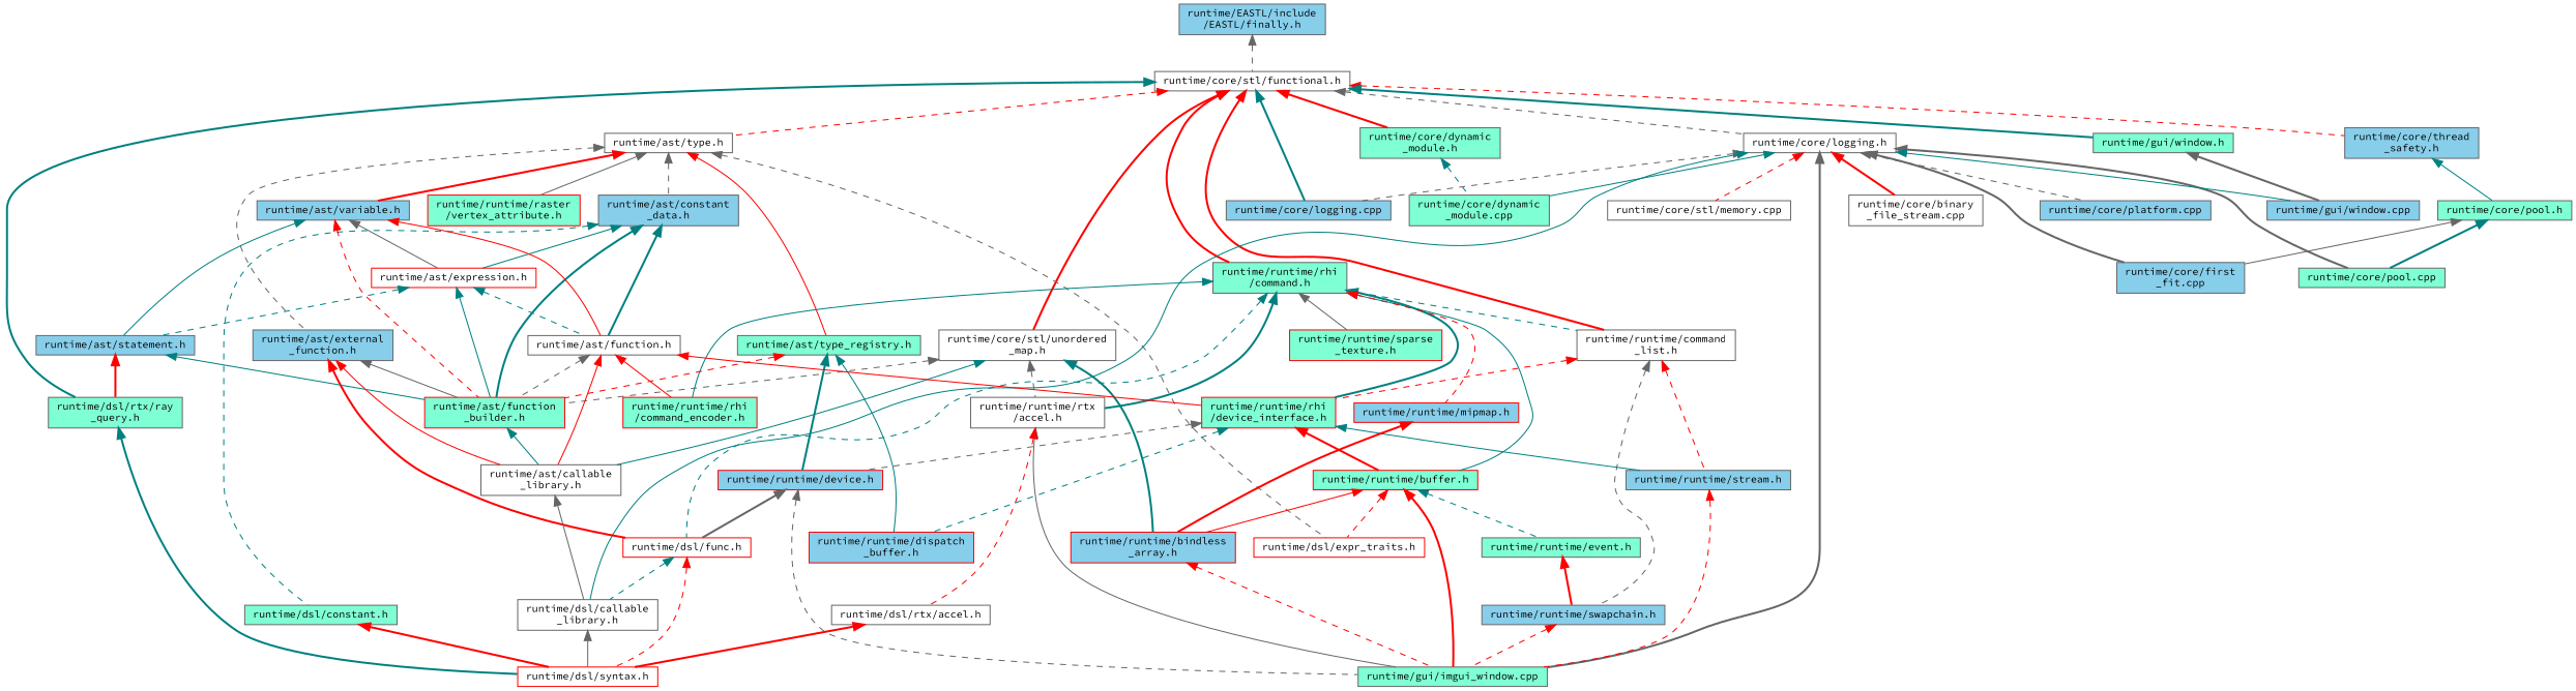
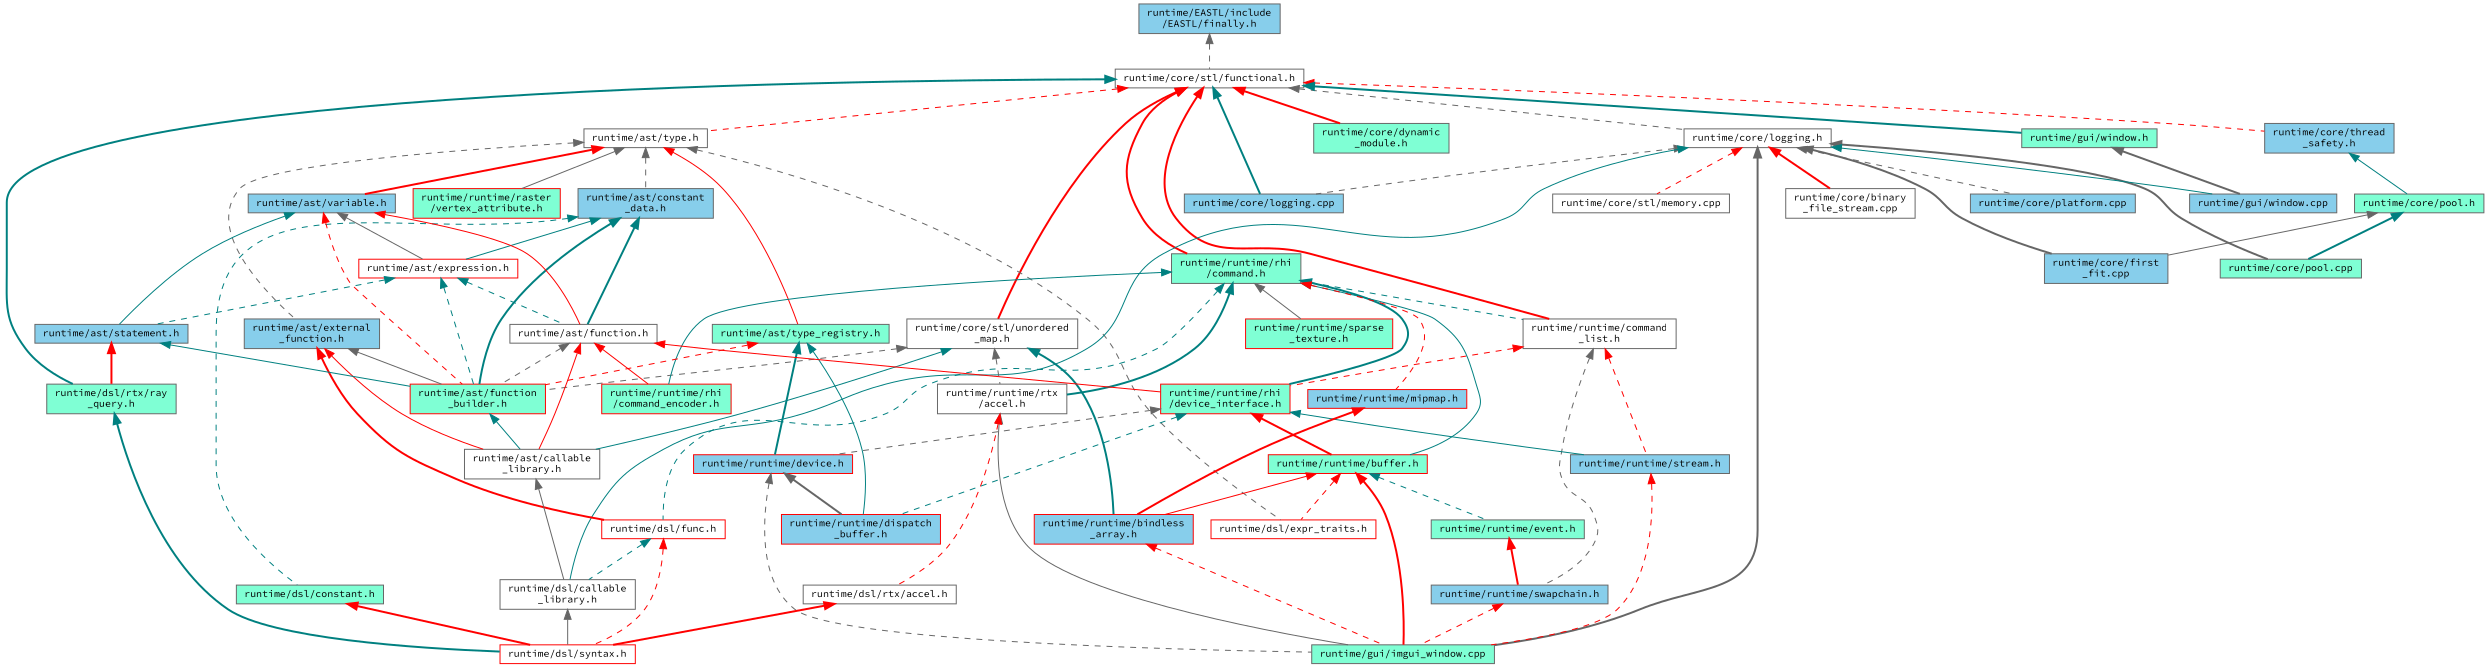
  digraph {
    fontname="Source Code Pro"
    node [color=grey40 fillcolor=aquamarine fontname="Source Code Pro" fontsize=10 shape=box style=filled]
    edge [color=red dir=back fontname="Source Code Pro" fontsize=10 labelfontname=Helvetica labelfontsize=10 style=dashed]
    n1 [color=gray40 fillcolor=skyblue fontcolor=black height=0.2 label="runtime/EASTL/include\l/EASTL/finally.h" width=0.4]
    n2 [fillcolor=white height=0.2 label="runtime/core/stl/functional.h" width=0.4]
    n3 [fillcolor=white height=0.2 label="runtime/ast/type.h" width=0.4]
    n4 [height=0.2 label="runtime/dsl/rtx/ray\l_query.h" width=0.4]
    n5 [height=0.2 label="runtime/core/dynamic\l_module.h" width=0.4]
    n6 [fillcolor=skyblue height=0.2 label="runtime/core/logging.cpp" width=0.4]
    n7 [fillcolor=white height=0.2 label="runtime/core/logging.h" width=0.4]
    n8 [fillcolor=white height=0.2 label="runtime/core/stl/unordered\l_map.h" width=0.4]
    n9 [fillcolor=skyblue height=0.2 label="runtime/core/thread\l_safety.h" width=0.4]
    n10 [height=0.2 label="runtime/gui/window.h" width=0.4]
    n11 [fillcolor=white height=0.2 label="runtime/runtime/command\l_list.h" width=0.4]
    n12 [height=0.2 label="runtime/runtime/rhi\l/command.h" width=0.4]
    n13 [fillcolor=skyblue height=0.2 label="runtime/ast/constant\l_data.h" width=0.4]
    n14 [color=red fillcolor=white height=0.2 label="runtime/dsl/expr_traits.h" width=0.4]
    n15 [fillcolor=skyblue height=0.2 label="runtime/ast/external\l_function.h" width=0.4]
    n16 [height=0.2 label="runtime/ast/type_registry.h" width=0.4]
    n17 [fillcolor=skyblue height=0.2 label="runtime/ast/variable.h" width=0.4]
    n18 [color=red height=0.2 label="runtime/runtime/raster\l/vertex_attribute.h" width=0.4]
    n19 [color=red fillcolor=white height=0.2 label="runtime/dsl/syntax.h" width=0.4]
-   n20 [height=0.2 label="runtime/core/dynamic\l_module.cpp" width=0.4]
    n21 [fillcolor=white height=0.2 label="runtime/dsl/callable\l_library.h" width=0.4]
    n22 [height=0.2 label="runtime/gui/imgui_window.cpp" width=0.4]
    n23 [fillcolor=white height=0.2 label="runtime/core/binary\l_file_stream.cpp" width=0.4]
    n24 [fillcolor=skyblue height=0.2 label="runtime/core/first\l_fit.cpp" width=0.4]
    n25 [fillcolor=skyblue height=0.2 label="runtime/core/platform.cpp" width=0.4]
    n26 [height=0.2 label="runtime/core/pool.cpp" width=0.4]
    n27 [fillcolor=white height=0.2 label="runtime/core/stl/memory.cpp" width=0.4]
    n28 [fillcolor=skyblue height=0.2 label="runtime/gui/window.cpp" width=0.4]
    n29 [color=red height=0.2 label="runtime/ast/function\l_builder.h" width=0.4]
    n30 [fillcolor=white height=0.2 label="runtime/ast/callable\l_library.h" width=0.4]
    n31 [color=red fillcolor=skyblue height=0.2 label="runtime/runtime/bindless\l_array.h" width=0.4]
    n32 [fillcolor=white height=0.2 label="runtime/runtime/rtx\l/accel.h" width=0.4]
    n33 [height=0.2 label="runtime/core/pool.h" width=0.4]
    n34 [color=red height=0.2 label="runtime/runtime/rhi\l/device_interface.h" width=0.4]
    n35 [fillcolor=skyblue height=0.2 label="runtime/runtime/stream.h" width=0.4]
    n36 [fillcolor=skyblue height=0.2 label="runtime/runtime/swapchain.h" width=0.4]
    n37 [color=red height=0.2 label="runtime/runtime/rhi\l/command_encoder.h" width=0.4]
    n38 [color=red height=0.2 label="runtime/runtime/buffer.h" width=0.4]
    n39 [color=red fillcolor=white height=0.2 label="runtime/dsl/func.h" width=0.4]
    n40 [color=red fillcolor=skyblue height=0.2 label="runtime/runtime/mipmap.h" width=0.4]
    n41 [color=red height=0.2 label="runtime/runtime/sparse\l_texture.h" width=0.4]
    n42 [color=red fillcolor=white height=0.2 label="runtime/ast/expression.h" width=0.4]
    n43 [fillcolor=white height=0.2 label="runtime/ast/function.h" width=0.4]
    n44 [height=0.2 label="runtime/dsl/constant.h" width=0.4]
    n45 [color=red fillcolor=skyblue height=0.2 label="runtime/runtime/device.h" width=0.4]
    n46 [color=red fillcolor=skyblue height=0.2 label="runtime/runtime/dispatch\l_buffer.h" width=0.4]
    n47 [fillcolor=skyblue height=0.2 label="runtime/ast/statement.h" width=0.4]
    n48 [height=0.2 label="runtime/runtime/event.h" width=0.4]
    n49 [fillcolor=white height=0.2 label="runtime/dsl/rtx/accel.h" width=0.4]
    n1 -> n2 [color=gray40]
    n2 -> n3
    n2 -> n4 [color=teal style=bold]
    n2 -> n5 [style=bold]
    n2 -> n6 [color=teal style=bold]
    n2 -> n7 [color=gray40]
    n2 -> n8 [style=bold]
    n2 -> n9
    n2 -> n10 [color=teal style=bold]
    n2 -> n11 [style=bold]
    n2 -> n12 [style=bold]
    n3 -> n13 [color=gray40]
    n3 -> n14 [color=gray40]
    n3 -> n15 [color=gray40]
    n3 -> n16 [style=solid]
    n3 -> n17 [style=bold]
    n3 -> n18 [color=gray40 style=solid]
    n4 -> n19 [color=teal style=bold]
-   n5 -> n20 [color=teal]
    n7 -> n6 [color=gray40]
-   n7 -> n20 [color=teal style=solid]
    n7 -> n21 [color=teal style=solid]
    n7 -> n22 [color=gray40 style=bold]
    n7 -> n23 [style=bold]
    n7 -> n24 [color=gray40 style=bold]
    n7 -> n25 [color=gray40]
    n7 -> n26 [color=gray40 style=bold]
    n7 -> n27
    n7 -> n28 [color=teal style=solid]
    n8 -> n29 [color=gray40]
    n8 -> n30 [color=teal style=solid]
    n8 -> n31 [color=teal style=bold]
    n8 -> n32 [color=gray40]
    n9 -> n33 [color=teal style=solid]
    n10 -> n28 [color=gray40 style=bold]
    n11 -> n34
    n11 -> n35
    n11 -> n36 [color=gray40]
    n12 -> n11 [color=teal]
    n12 -> n32 [color=teal style=bold]
    n12 -> n34 [color=teal style=bold]
    n12 -> n37 [color=teal style=solid]
    n12 -> n38 [color=teal style=solid]
    n12 -> n39 [color=teal]
    n12 -> n40
    n12 -> n41 [color=gray40 style=solid]
    n13 -> n29 [color=teal style=bold]
    n13 -> n42 [color=teal style=solid]
    n13 -> n43 [color=teal style=bold]
    n13 -> n44 [color=teal]
    n15 -> n29 [color=gray40 style=solid]
    n15 -> n30 [style=solid]
    n15 -> n39 [style=bold]
    n16 -> n29
    n16 -> n45 [color=teal style=bold]
    n16 -> n46 [color=teal style=solid]
    n17 -> n29
    n17 -> n42 [color=gray40 style=solid]
    n17 -> n43 [style=solid]
    n17 -> n47 [color=teal style=solid]
    n21 -> n19 [color=gray40 style=solid]
    n29 -> n30 [color=teal style=solid]
    n30 -> n21 [color=gray40 style=solid]
    n31 -> n22
    n32 -> n22 [color=gray40 style=solid]
    n32 -> n49
    n33 -> n24 [color=gray40 style=solid]
    n33 -> n26 [color=teal style=bold]
    n34 -> n35 [color=teal style=solid]
    n34 -> n38 [style=bold]
    n34 -> n45 [color=gray40]
    n34 -> n46 [color=teal]
    n35 -> n22
    n36 -> n22
    n38 -> n14
    n38 -> n22 [style=bold]
    n38 -> n31 [style=solid]
    n38 -> n48 [color=teal]
    n39 -> n19
    n39 -> n21 [color=teal]
    n40 -> n31 [style=bold]
-   n42 -> n29 [color=teal style=solid]
+   n42 -> n29 [color=teal]
    n42 -> n43 [color=teal]
    n42 -> n47 [color=teal]
    n43 -> n29 [color=gray40]
    n43 -> n30 [style=solid]
    n43 -> n34 [style=solid]
    n43 -> n37 [style=solid]
    n44 -> n19 [style=bold]
    n45 -> n22 [color=gray40]
-   n45 -> n39 [color=gray40 style=bold]
+   n45 -> n46 [color=gray40 style=bold]
    n47 -> n4 [style=bold]
    n47 -> n29 [color=teal style=solid]
    n48 -> n36 [style=bold]
    n49 -> n19 [style=bold]
  }
